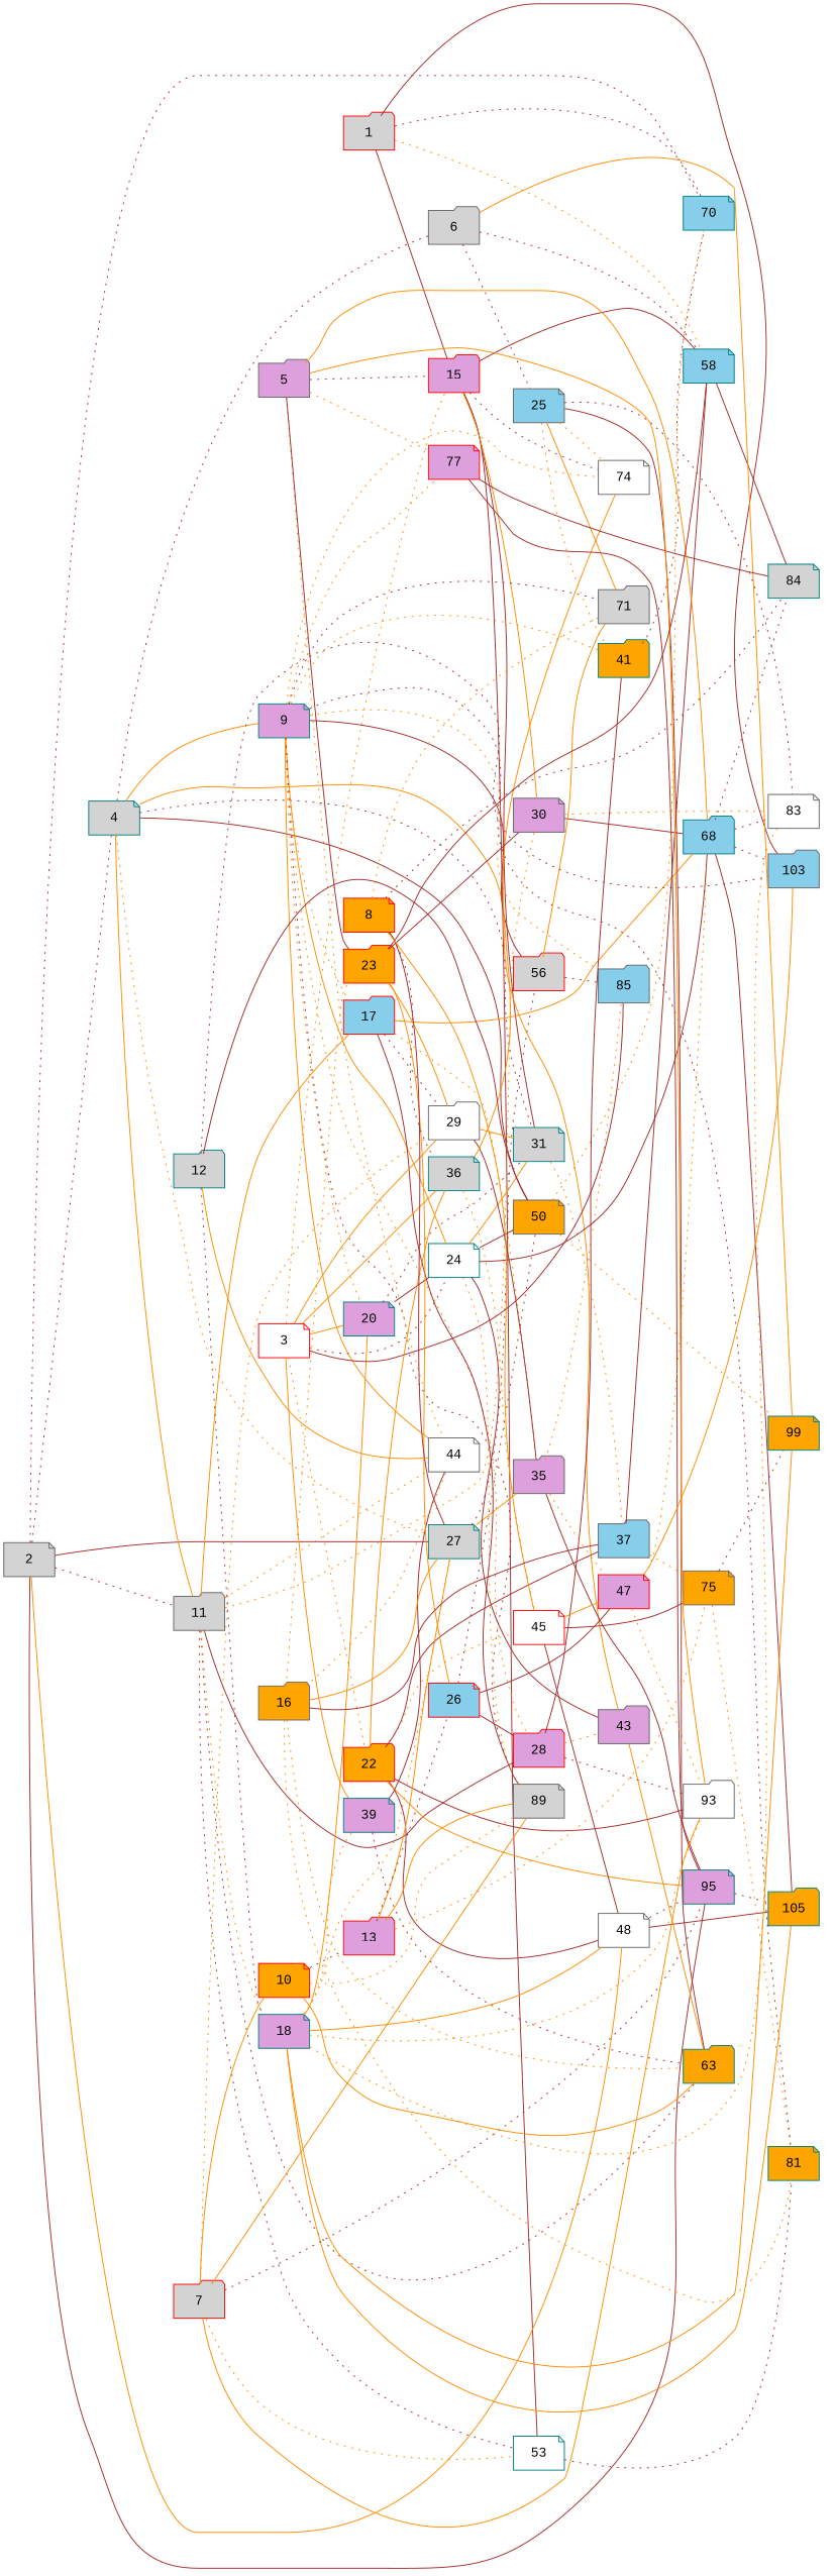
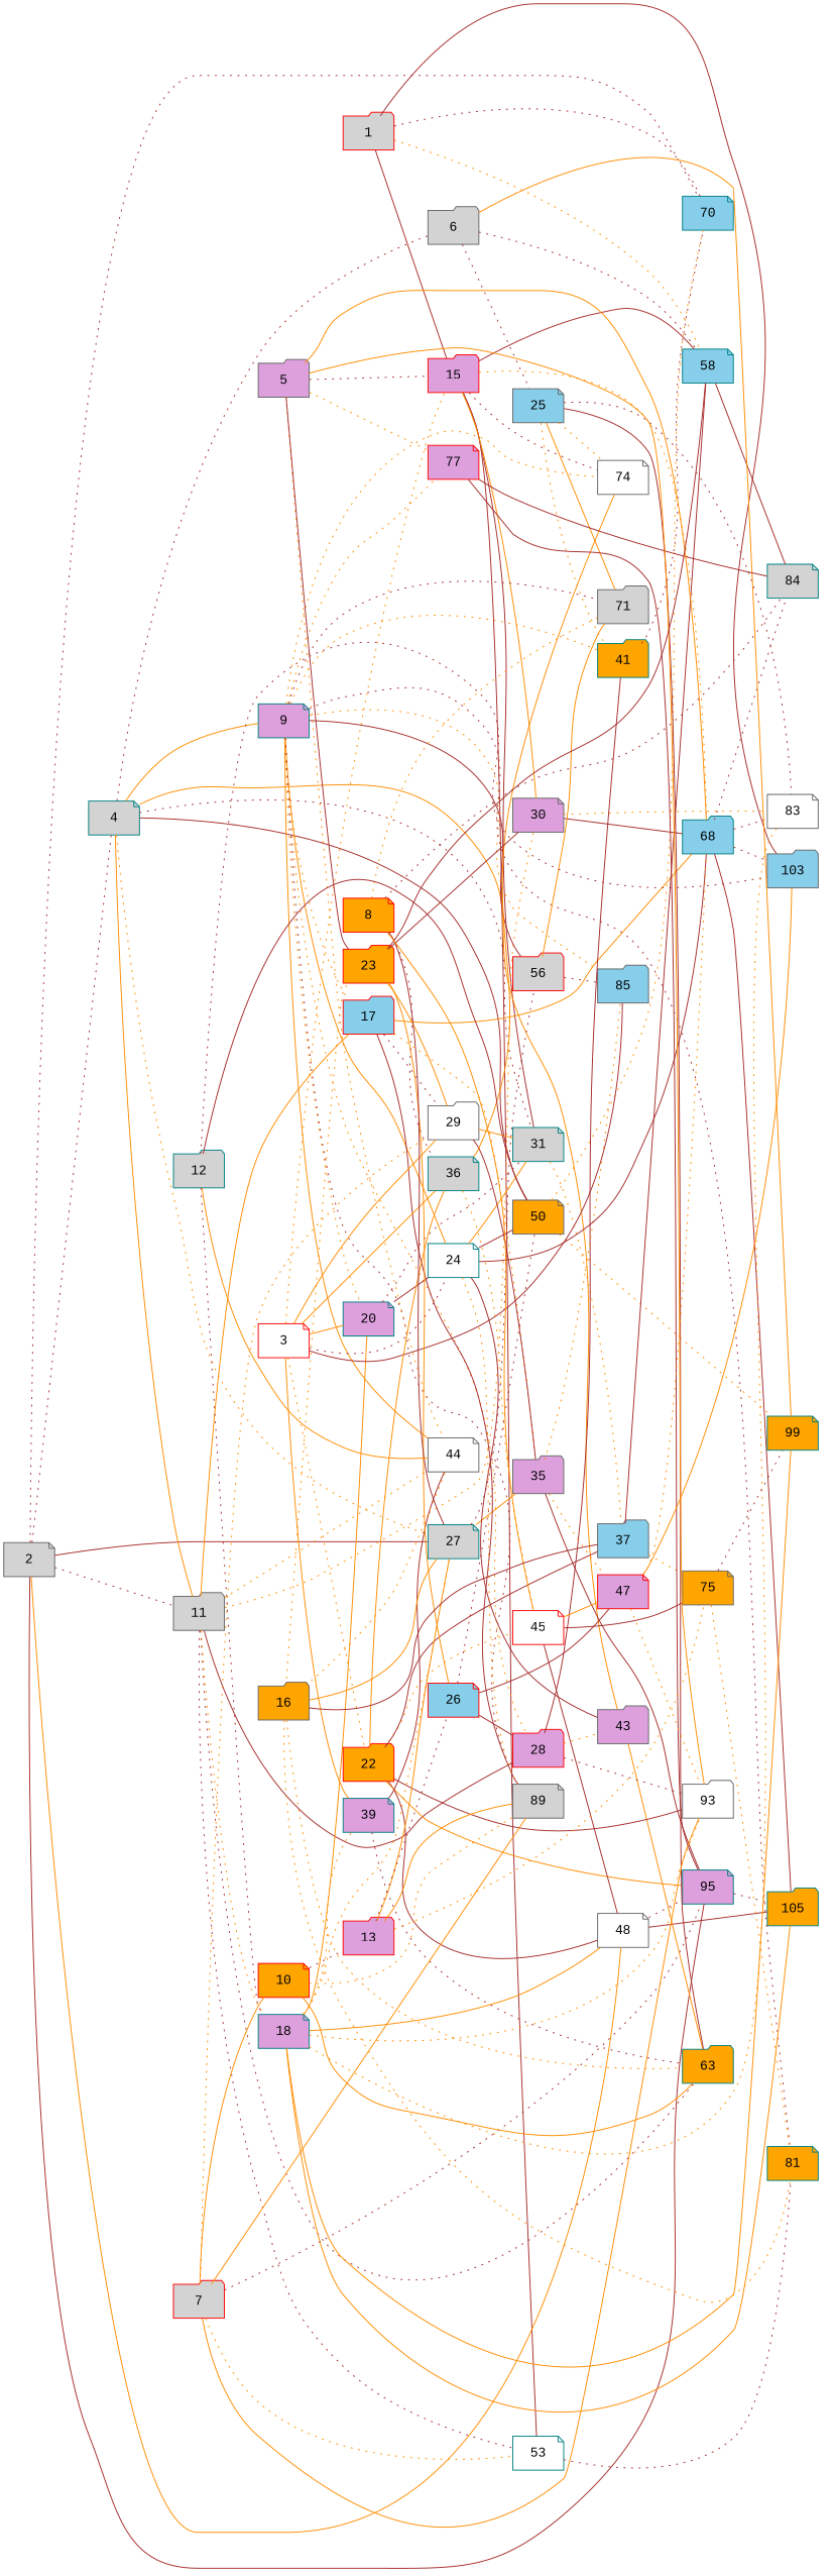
  graph {
    fontname="Liberation Mono"
    rankdir=LR
    node [color=gray40 fillcolor=plum fontname="Liberation Mono" shape=note style=filled]
    edge [color=darkorange fontname="Liberation Mono" style=dotted]
    15 [color=red shape=folder super="+67+38"]
    58 [color=teal fillcolor=skyblue super="+113"]
    31 [color=teal fillcolor=lightgrey super="+87"]
    68 [color=teal fillcolor=skyblue shape=folder super="+92+86+100"]
    53 [color=teal fillcolor=white]
    74 [fillcolor=white]
    30 [super="+62"]
    1 [color=red fillcolor=lightgrey shape=folder]
    70 [color=teal fillcolor=skyblue]
    103 [fillcolor=skyblue shape=folder]
    84 [color=teal fillcolor=lightgrey]
    2 [fillcolor=lightgrey super="+108"]
    4 [color=teal fillcolor=lightgrey super="+33+21"]
    11 [fillcolor=lightgrey shape=folder super="+77+88"]
    27 [color=teal fillcolor=lightgrey super="+109+97"]
    48 [fillcolor=white super="+91"]
    95 [color=teal super="+118+116"]
    6 [fillcolor=lightgrey shape=folder]
    9 [color=teal super="+61+14+60"]
    43 [shape=folder]
    50 [fillcolor=orange super="+110"]
    44 [fillcolor=white super="+51"]
    17 [color=red fillcolor=skyblue shape=folder super="+111"]
    28 [color=red shape=folder super="+90"]
    63 [color=teal fillcolor=orange shape=folder super="+96"]
    18 [color=teal super="+117+106"]
    56 [color=red fillcolor=lightgrey shape=folder]
    35 [shape=folder super="+52"]
    105 [color=teal fillcolor=orange shape=folder]
    3 [color=red fillcolor=white super="+76+94"]
    20 [color=teal super="+42"]
    22 [color=red fillcolor=orange shape=folder super="+55"]
    24 [color=teal fillcolor=white super="+114+32"]
    29 [fillcolor=white shape=folder super="+49"]
    36 [color=teal fillcolor=lightgrey super="+78"]
    39 [color=teal]
    85 [fillcolor=skyblue shape=folder]
    93 [fillcolor=white shape=folder super="+101"]
    45 [color=red fillcolor=white super="+82"]
    37 [fillcolor=skyblue shape=folder super="+59"]
    89 [fillcolor=lightgrey super="+102"]
    25 [fillcolor=skyblue super="+34"]
    99 [color=teal fillcolor=orange]
    n44 [color=red label=77]
    71 [fillcolor=lightgrey shape=folder]
    41 [color=teal fillcolor=orange shape=folder]
    81 [color=teal fillcolor=orange]
    5 [shape=folder super="+104"]
    23 [color=red fillcolor=orange shape=folder super="+69"]
    26 [color=red fillcolor=skyblue super="+40"]
    83 [fillcolor=white]
    7 [color=red fillcolor=lightgrey shape=folder super="+19"]
    10 [color=red fillcolor=orange]
    13 [color=red shape=folder super="+65"]
    8 [color=red fillcolor=orange super="+46"]
    75 [fillcolor=orange super="+107"]
    47 [color=red super="+73"]
    12 [color=teal fillcolor=lightgrey shape=folder]
    16 [fillcolor=orange shape=folder super="+98"]
    15 -- 58 [color=brown style=solid]
    15 -- 31 [color=brown style=solid]
+   15 -- 68
    15 -- 53 [color=brown style=solid]
    15 -- 74 [color=brown]
    15 -- 30 [style=solid]
    58 -- 84 [color=brown style=solid]
    31 -- 37
    68 -- 103 [color=brown]
    68 -- 84 [color=brown]
    68 -- 105 [color=brown style=solid]
    68 -- 83 [color=brown]
    53 -- 81 [color=brown]
    30 -- 68 [color=brown style=solid]
    30 -- 83
    1 -- 15 [color=brown style=solid]
    1 -- 58
    1 -- 70 [color=brown]
    1 -- 103 [color=brown style=solid]
    2 -- 70 [color=brown]
    2 -- 4 [color=brown]
    2 -- 11 [color=brown]
    2 -- 27 [color=brown style=solid]
    2 -- 48 [style=solid]
    2 -- 95 [color=brown style=solid]
    4 -- 31 [color=brown]
    4 -- 11 [style=solid]
    4 -- 27
    4 -- 6 [color=brown]
    4 -- 9 [style=solid]
    4 -- 43 [style=solid]
    4 -- 50 [color=brown style=solid]
    11 -- 53 [color=brown]
    11 -- 30 [weight=2]
    11 -- 44
    11 -- 17 [style=solid]
    11 -- 28 [color=brown style=solid]
    11 -- 63 [color=brown]
    11 -- 18
    27 -- 56 [color=brown]
    27 -- 35 [style=solid]
    48 -- 95 [color=brown]
    48 -- 105 [color=brown style=solid]
    95 -- 105 [color=brown]
    6 -- 58 [color=brown]
    6 -- 25 [color=brown]
    6 -- 99 [style=solid]
    9 -- 74
    9 -- 44 [style=solid]
    9 -- 17
    9 -- 28
    9 -- 56 [color=brown style=solid]
    9 -- 20
    9 -- 24 [style=solid]
    9 -- 85
    9 -- 89 [color=brown]
    9 -- n44
    9 -- 71 [color=brown]
    9 -- 41
    9 -- 81 [color=brown]
    43 -- 63 [style=solid]
    50 -- 70
    50 -- 99
    17 -- 68 [style=solid]
    17 -- 35
    17 -- 29 [color=brown]
    17 -- 89 [color=brown style=solid]
    28 -- 43
    28 -- 93 [color=brown]
    28 -- 41 [color=brown style=solid]
    18 -- 27
    18 -- 48 [style=solid]
    18 -- 105 [style=solid]
    18 -- 20 [style=solid]
    18 -- 39
    18 -- 93
    18 -- 99 [style=solid]
    18 -- 83
    56 -- 85 [color=brown]
    56 -- 71 [style=solid]
    35 -- 95 [color=brown style=solid]
    35 -- 85
    35 -- 47
    3 -- 15
    3 -- 20 [style=solid]
    3 -- 22
    3 -- 24 [color=brown]
    3 -- 29 [style=solid]
    3 -- 36 [style=solid]
    3 -- 39 [style=solid]
    3 -- 85 [color=brown style=solid]
    20 -- 31 [color=brown]
    20 -- 24 [color=brown style=solid]
    22 -- 48 [color=brown style=solid]
    22 -- 95 [style=solid weight=2]
    22 -- 36 [style=solid]
    22 -- 93 [color=brown style=solid]
    22 -- 45
    22 -- 37 [color=brown style=solid]
    24 -- 31 [style=solid]
    24 -- 68 [color=brown style=solid]
    24 -- 43 [color=brown style=solid]
    24 -- 50 [color=brown style=solid]
    24 -- 89
    29 -- 31 [style=solid]
    29 -- 35 [color=brown style=solid]
    36 -- 74 [style=solid]
    36 -- 45
    39 -- 44 [color=brown style=solid]
    39 -- 63 [color=brown]
    45 -- 48 [color=brown style=solid]
    45 -- 75 [color=brown style=solid]
    45 -- 47 [style=solid]
    37 -- 58 [color=brown style=solid]
    37 -- 75 [weight=2]
    25 -- 74
    25 -- 63 [color=brown style=solid]
    25 -- 71 [style=solid]
    25 -- 41
    25 -- 83 [color=brown]
    n44 -- 84 [color=brown style=solid]
    n44 -- 95 [color=brown style=solid]
    41 -- 70 [color=brown]
    5 -- 15 [color=brown]
    5 -- 68 [style=solid]
    5 -- 44
    5 -- 93 [style=solid]
    5 -- n44
    5 -- 23 [color=brown style=solid]
    23 -- 58 [color=brown style=solid]
    23 -- 30 [color=brown style=solid]
    23 -- 29 [style=solid]
    23 -- 26 [style=solid]
    26 -- 50 [color=brown]
    26 -- 28 [color=brown style=solid]
    26 -- 47 [color=brown style=solid]
    7 -- 53
    7 -- 95 [color=brown]
    7 -- 29
    7 -- 93 [style=solid]
    7 -- 89 [style=solid]
    7 -- 10 [style=solid]
    10 -- 63 [style=solid]
    10 -- 89
    10 -- 13 [color=brown]
    13 -- 27 [style=solid]
    13 -- 89 [style=solid]
    13 -- 26 [color=brown weight=2]
    13 -- 75
    8 -- 84 [color=brown]
    8 -- 27 [color=brown style=solid]
    8 -- 36 [color=brown weight=2]
    8 -- 45 [style=solid]
    8 -- 71
    75 -- 99 [color=brown]
    75 -- 81
    47 -- 68
    47 -- 103 [style=solid]
    47 -- 93
    12 -- 103 [color=brown]
    12 -- 50 [color=brown style=solid]
    12 -- 44 [style=solid]
    12 -- 18 [color=brown]
    16 -- 27 [style=solid]
    16 -- 44
    16 -- 63
    16 -- 37 [color=brown style=solid]
    16 -- 81
    16 -- 23
  }
